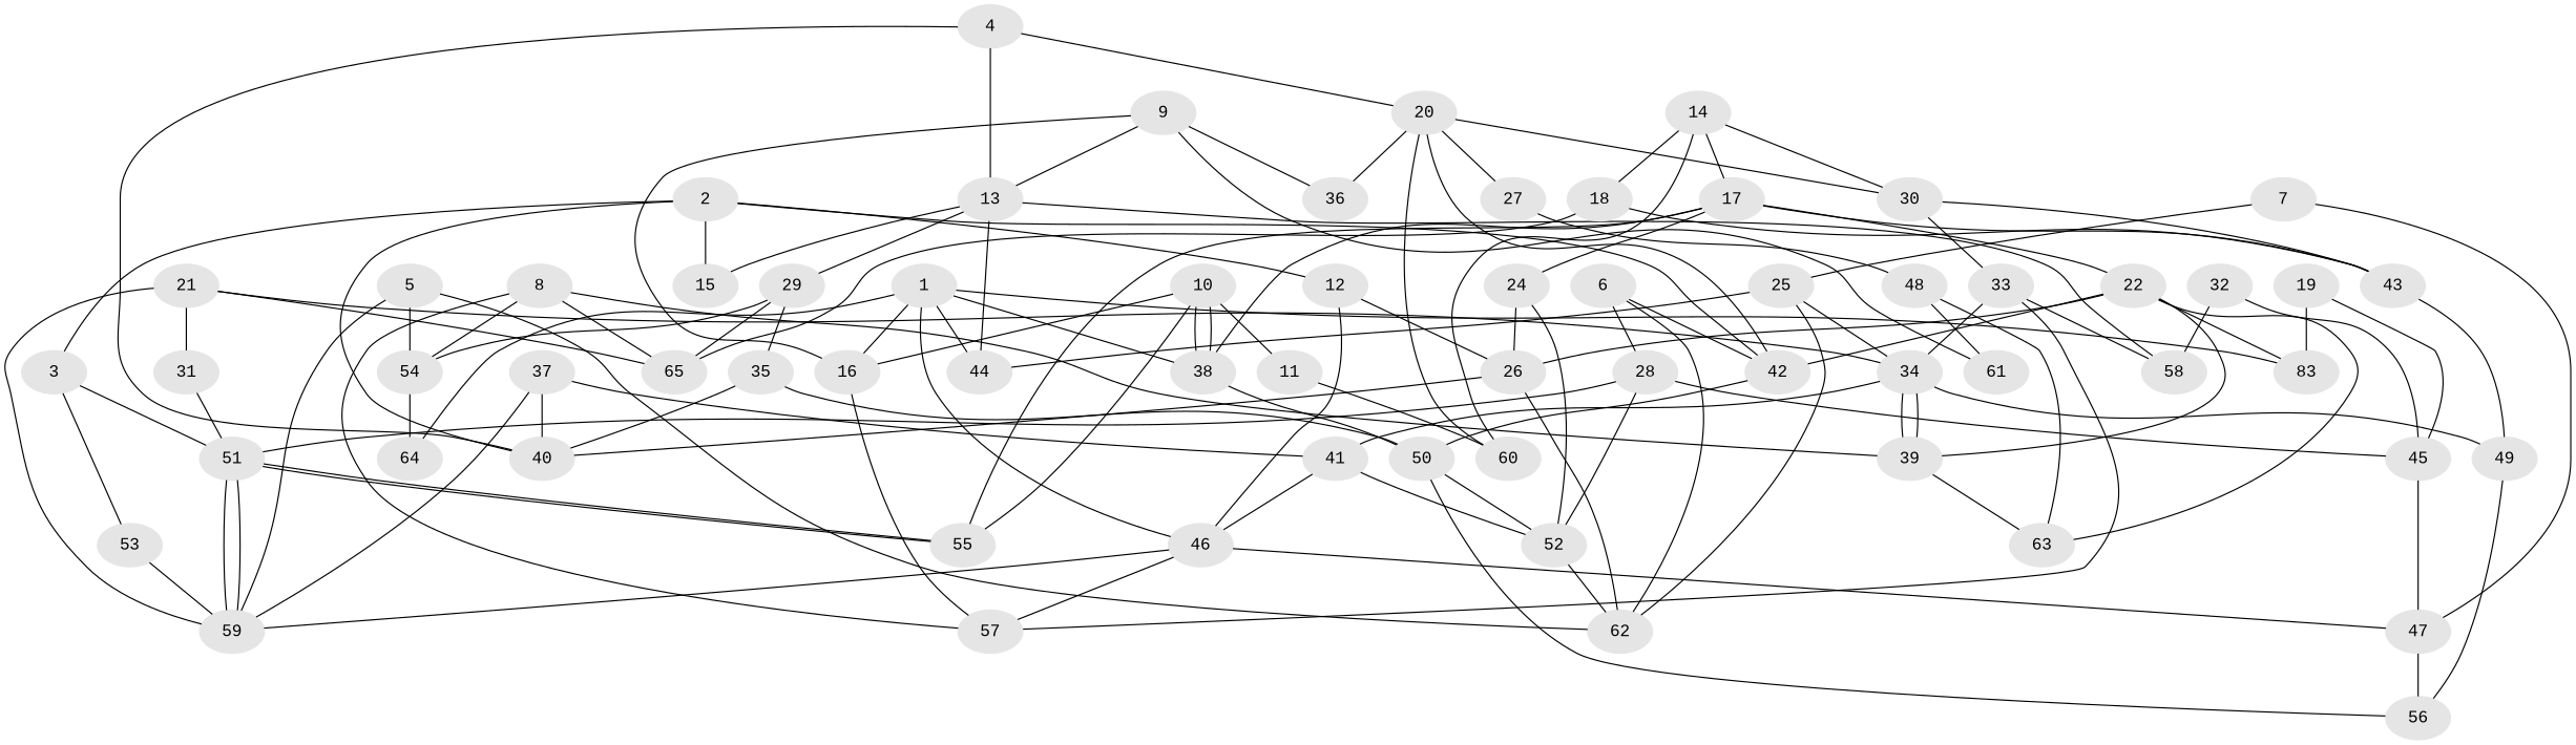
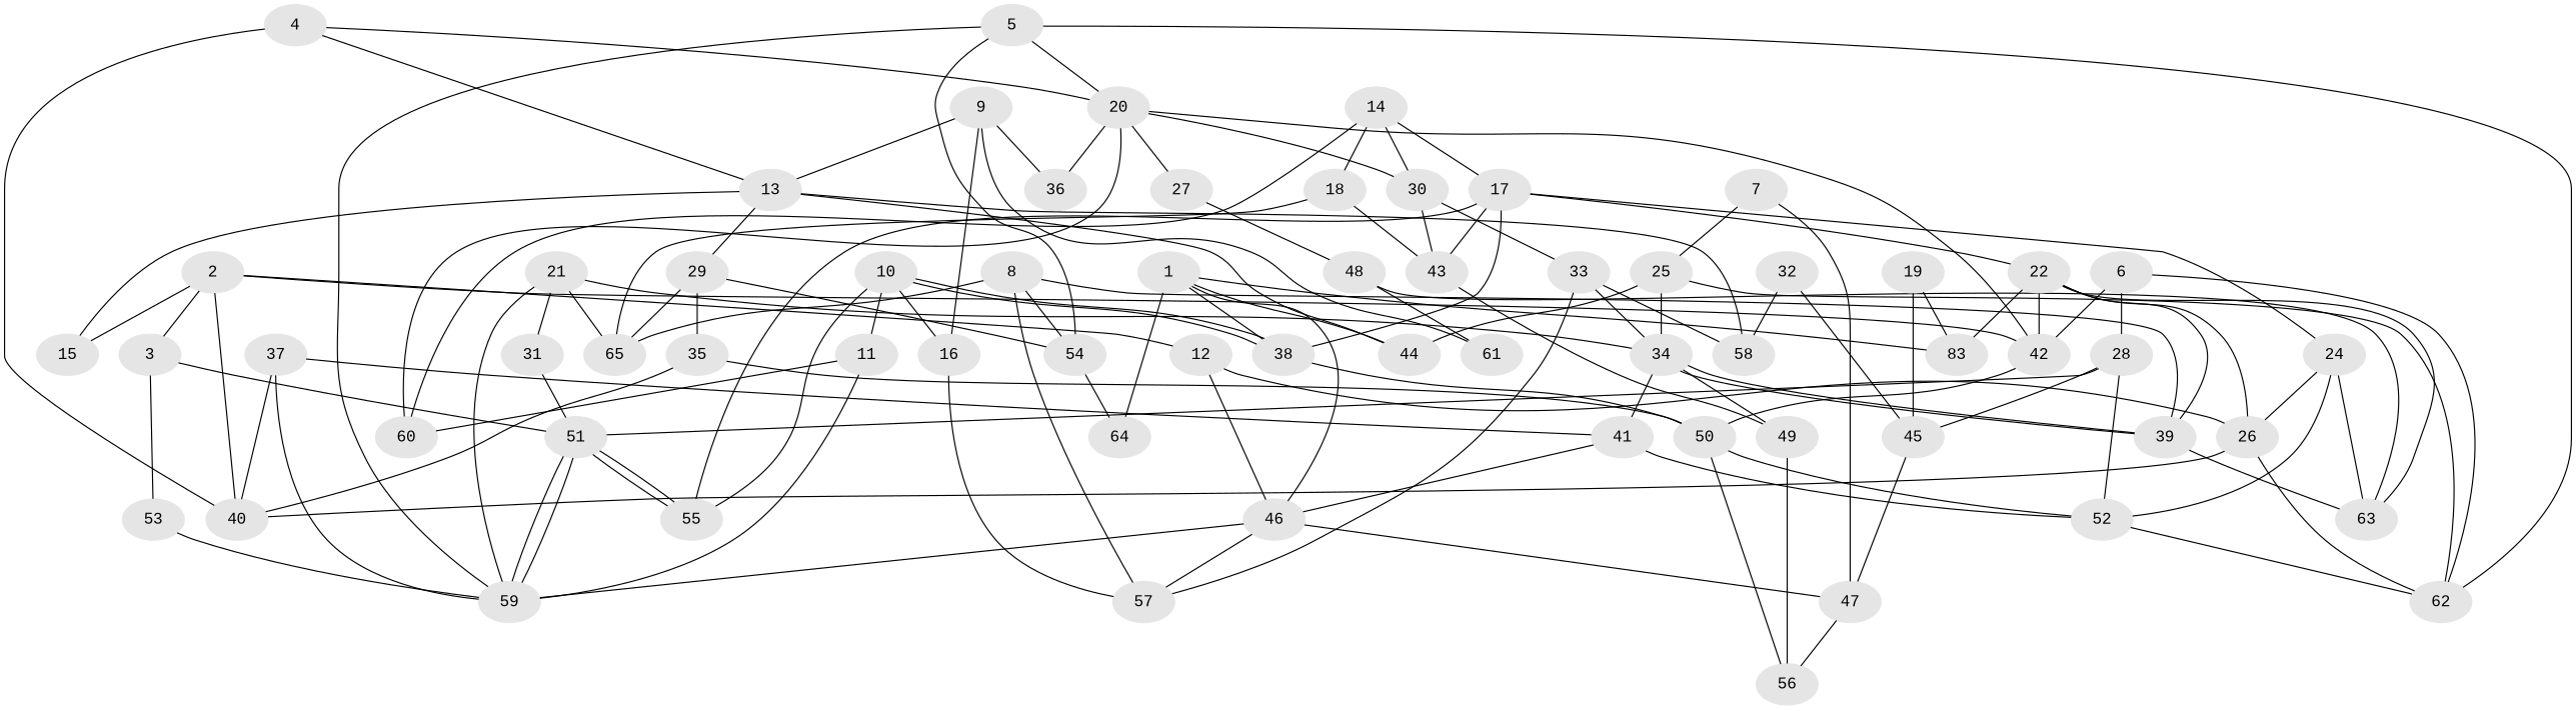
  graph {
    fontname="Liberation Mono"
    node [color=gray90 fontname="Liberation Mono" style=filled]
    edge [fontname="Liberation Mono"]
    1
    16
    n3 [label=83]
    38
    44
    46
    64
    57
    50
    59
    47
    2
    3
    12
    15
    40
    42
    51
    53
    26
    27
    48
    55
    4
    13
    20
    29
    58
    36
    60
    30
    5
    54
    62
    6
    28
    45
    52
    7
    25
    34
    56
    8
    39
    65
    63
    9
    61
    10
    11
    35
    14
    17
    18
    22
    24
    43
    33
    49
    19
    21
    31
    41
    32
    37
-   1 -- 16
    1 -- n3
    1 -- 38
    1 -- 44
    1 -- 46
    1 -- 64
    16 -- 57
    38 -- 50
    46 -- 57
    46 -- 59
    46 -- 47
    50 -- 52
    50 -- 56
    47 -- 56
    2 -- 3
    2 -- 12
    2 -- 15
    2 -- 40
    2 -- 42
    3 -- 51
    3 -- 53
    12 -- 46
    12 -- 26
    42 -- 50
    51 -- 59
    51 -- 59
    51 -- 55
    51 -- 55
    53 -- 59
    26 -- 40
    26 -- 62
    27 -- 48
    48 -- 63
    48 -- 61
    4 -- 40
    4 -- 13
    4 -- 20
    13 -- 44
    13 -- 15
    13 -- 29
    13 -- 58
    20 -- 42
    20 -- 27
    20 -- 36
    20 -- 60
    20 -- 30
    29 -- 54
    29 -- 65
    29 -- 35
    30 -- 43
    30 -- 33
    5 -- 59
+   5 -- 20
    5 -- 54
    5 -- 62
    54 -- 64
    6 -- 42
    6 -- 62
    6 -- 28
    28 -- 51
    28 -- 45
    28 -- 52
    45 -- 47
    52 -- 62
    7 -- 47
    7 -- 25
    25 -- 44
    25 -- 62
    25 -- 34
    34 -- 39
    34 -- 39
    34 -- 49
    34 -- 41
    8 -- 57
    8 -- 54
    8 -- 39
    8 -- 65
    39 -- 63
    9 -- 16
    9 -- 13
    9 -- 36
    9 -- 61
    10 -- 16
    10 -- 38
    10 -- 38
    10 -- 55
    10 -- 11
+   11 -- 59
    11 -- 60
    35 -- 50
    35 -- 40
    14 -- 60
    14 -- 30
    14 -- 17
    14 -- 18
    17 -- 38
    17 -- 55
    17 -- 22
    17 -- 24
    17 -- 43
    18 -- 65
    18 -- 43
    22 -- n3
    22 -- 42
    22 -- 26
    22 -- 39
    22 -- 63
    24 -- 26
    24 -- 52
+   24 -- 63
    43 -- 49
    33 -- 57
    33 -- 58
    33 -- 34
    49 -- 56
    19 -- n3
    19 -- 45
    21 -- 59
    21 -- 34
    21 -- 65
    21 -- 31
    31 -- 51
    41 -- 46
    41 -- 52
    32 -- 58
    32 -- 45
    37 -- 59
    37 -- 40
    37 -- 41
  }
